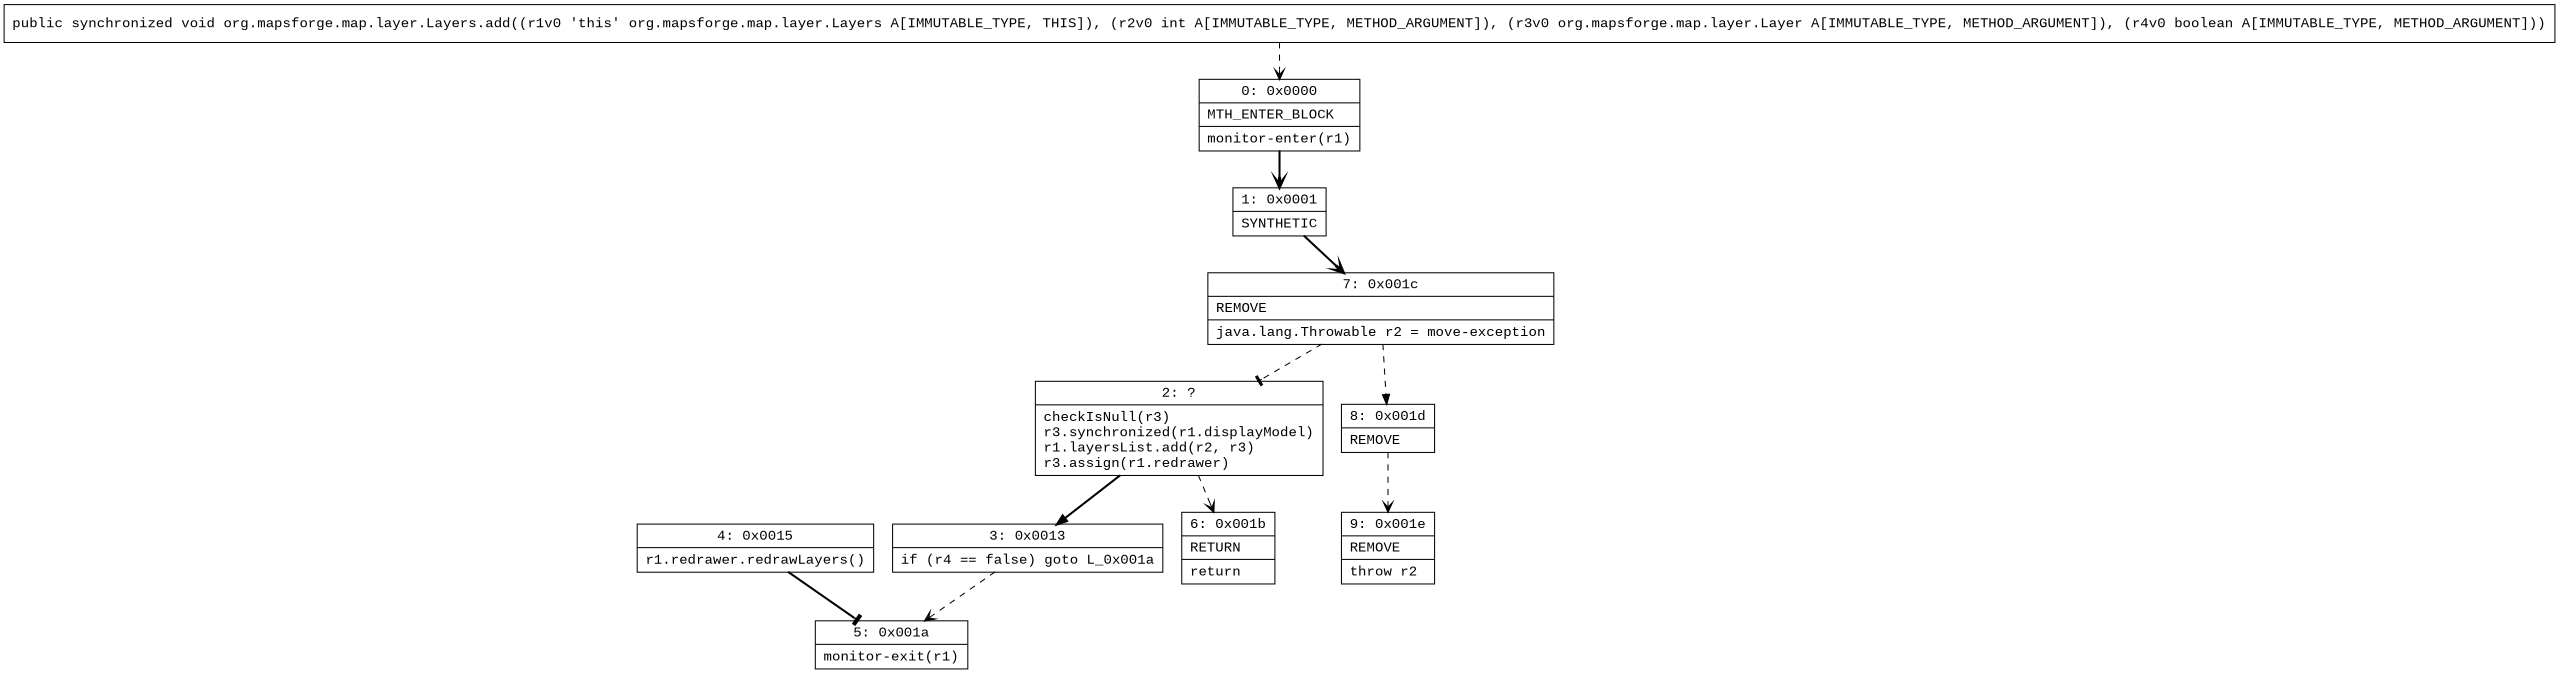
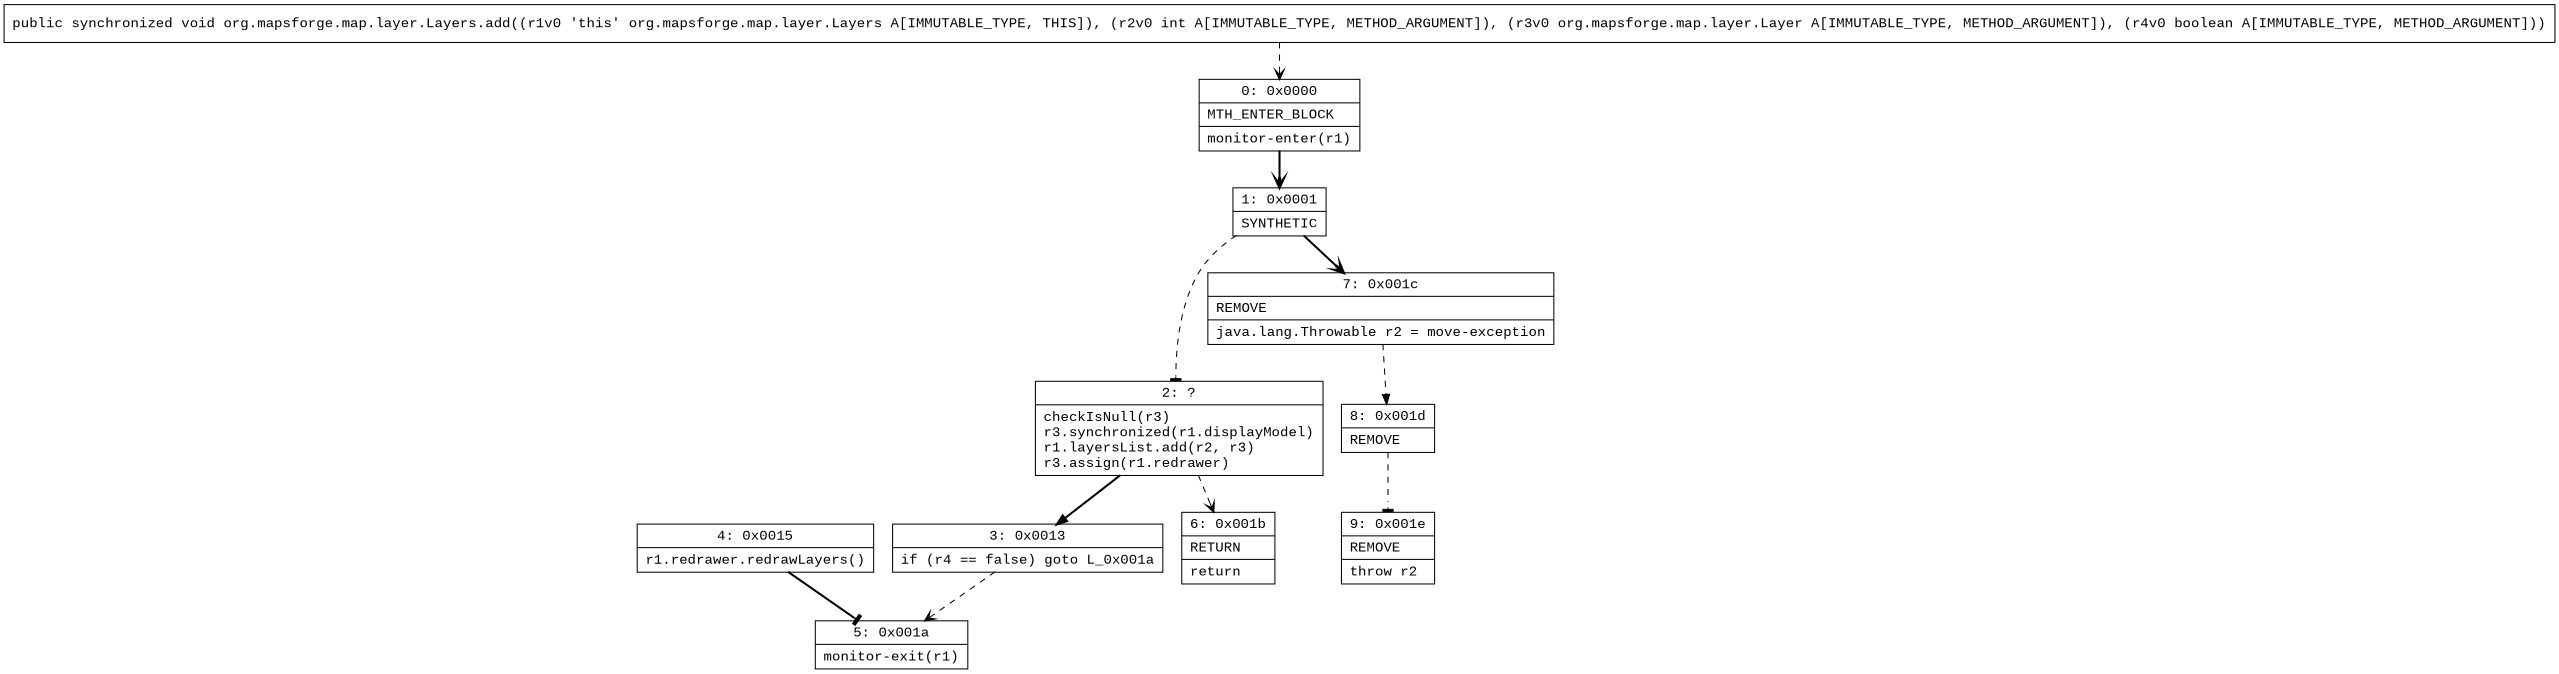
  digraph {
    fontname="Liberation Mono"
    node [fontname="Liberation Mono" shape=record]
    edge [arrowhead=vee fontname="Liberation Mono" style=dashed]
    n1 [label="{0\:\ 0x0000|MTH_ENTER_BLOCK\l|monitor\-enter(r1)\l}"]
    n2 [label="{1\:\ 0x0001|SYNTHETIC\l}"]
    n3 [label="{2\:\ ?|checkIsNull(r3)\lr3.synchronized(r1.displayModel)\lr1.layersList.add(r2, r3)\lr3.assign(r1.redrawer)\l}"]
    n4 [label="{7\:\ 0x001c|REMOVE\l|java.lang.Throwable r2 = move\-exception\l}"]
    n5 [label="{3\:\ 0x0013|if (r4 == false) goto L_0x001a\l}"]
    n6 [label="{6\:\ 0x001b|RETURN\l|return\l}"]
    n7 [label="{8\:\ 0x001d|REMOVE\l}"]
    n8 [label="{5\:\ 0x001a|monitor\-exit(r1)\l}"]
    n9 [label="{4\:\ 0x0015|r1.redrawer.redrawLayers()\l}"]
    n10 [label="{9\:\ 0x001e|REMOVE\l|throw r2\l}"]
    n11 [label="{public synchronized void org.mapsforge.map.layer.Layers.add((r1v0 'this' org.mapsforge.map.layer.Layers A[IMMUTABLE_TYPE, THIS]), (r2v0 int A[IMMUTABLE_TYPE, METHOD_ARGUMENT]), (r3v0 org.mapsforge.map.layer.Layer A[IMMUTABLE_TYPE, METHOD_ARGUMENT]), (r4v0 boolean A[IMMUTABLE_TYPE, METHOD_ARGUMENT])) }"]
    n1 -> n2 [style=bold]
-   n4 -> n3 [arrowhead=tee]
+   n2 -> n3 [arrowhead=tee]
    n2 -> n4 [style=bold]
    n3 -> n5 [arrowhead=normal style=bold]
    n3 -> n6
    n4 -> n7 [arrowhead=normal]
    n5 -> n8
-   n7 -> n10
+   n7 -> n10 [arrowhead=tee]
    n9 -> n8 [arrowhead=tee style=bold]
    n11 -> n1
  }
